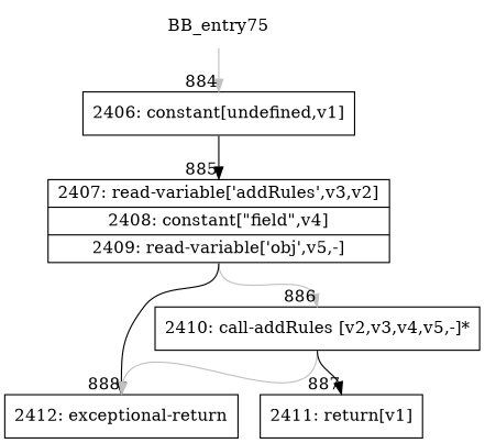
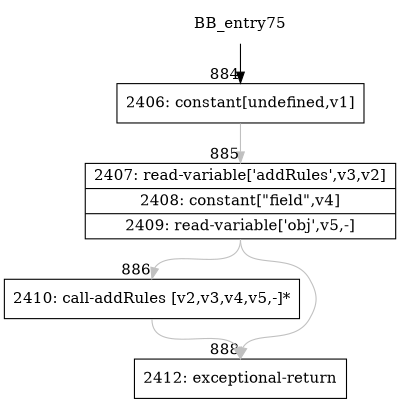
  digraph {
    rankdir=TD
    node [shape=record]
    edge [headport=n tailport=s]
    n1 [label=BB_entry75 shape=none]
    n2 [label="{2406: constant[undefined,v1]}"]
    n3 [label="{2407: read-variable['addRules',v3,v2]|2408: constant[\"field\",v4]|2409: read-variable['obj',v5,-]}"]
    n4 [label="{2410: call-addRules [v2,v3,v4,v5,-]*}"]
    n5 [label="{2412: exceptional-return}"]
-   n6 [label="{2411: return[v1]}"]
-   n1 -> n2 [headlabel="    884" color=gray]
-   n2 -> n3 [headlabel="      885"]
+   n1 -> n2 [headlabel="    884"]
+   n2 -> n3 [headlabel="      885" color=gray]
    n3 -> n4 [color=gray headlabel="      886"]
-   n3 -> n5 [color=black headlabel="      888"]
+   n3 -> n5 [color=gray headlabel="      888"]
    n4 -> n5 [color=gray]
-   n4 -> n6 [headlabel="      887"]
  }
